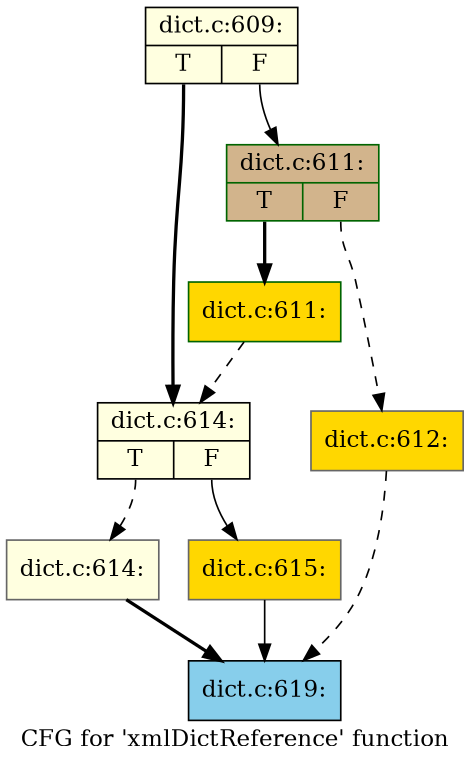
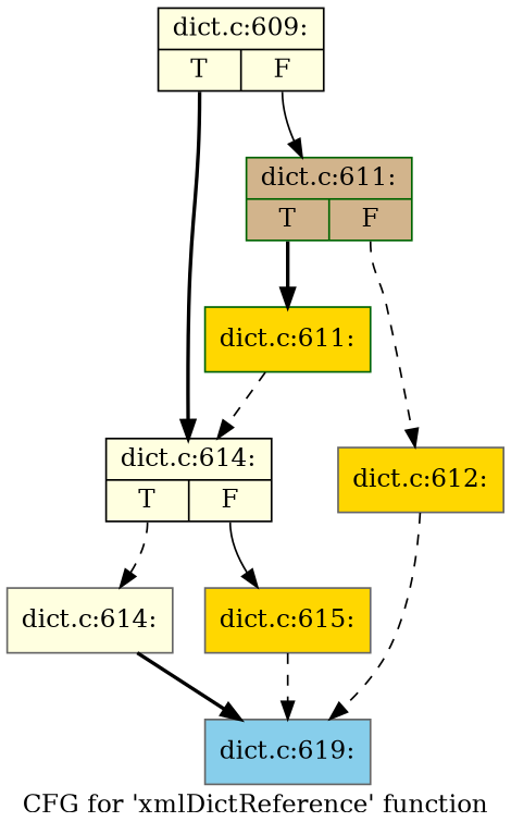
  digraph {
    label="CFG for 'xmlDictReference' function"
    node [color=gray40 fillcolor=lightyellow shape=record style=filled]
    edge [style=dashed]
    n1 [color=black label="{dict.c:609:|{<s0>T|<s1>F}}"]
    n2 [color=black label="{dict.c:614:|{<s0>T|<s1>F}}"]
    n3 [color=darkgreen fillcolor=tan label="{dict.c:611:|{<s0>T|<s1>F}}"]
    n4 [label="{dict.c:614:}"]
    n5 [fillcolor=gold label="{dict.c:615:}"]
    n6 [color=darkgreen fillcolor=gold label="{dict.c:611:}"]
    n7 [fillcolor=gold label="{dict.c:612:}"]
-   n8 [color=black fillcolor=skyblue label="{dict.c:619:}"]
+   n8 [fillcolor=skyblue label="{dict.c:619:}"]
    n1 -> n2 [style=bold tailport=s0]
    n1 -> n3 [style=solid tailport=s1]
    n2 -> n4 [tailport=s0]
    n2 -> n5 [style=solid tailport=s1]
    n3 -> n6 [style=bold tailport=s0]
    n3 -> n7 [tailport=s1]
    n4 -> n8 [style=bold]
-   n5 -> n8 [style=solid]
+   n5 -> n8
    n6 -> n2
    n7 -> n8
  }
